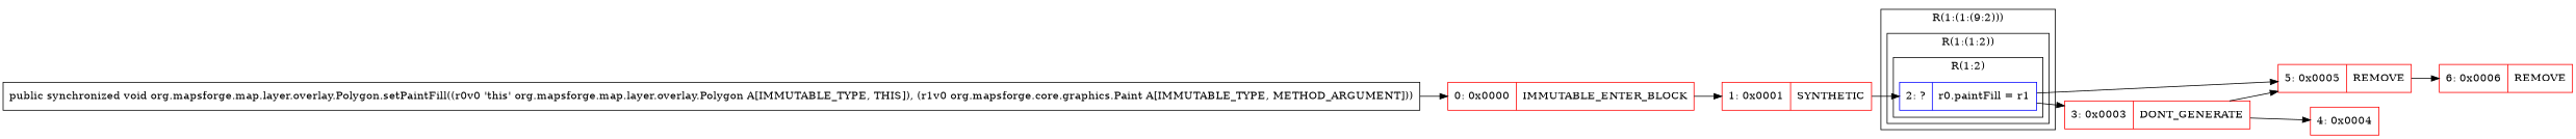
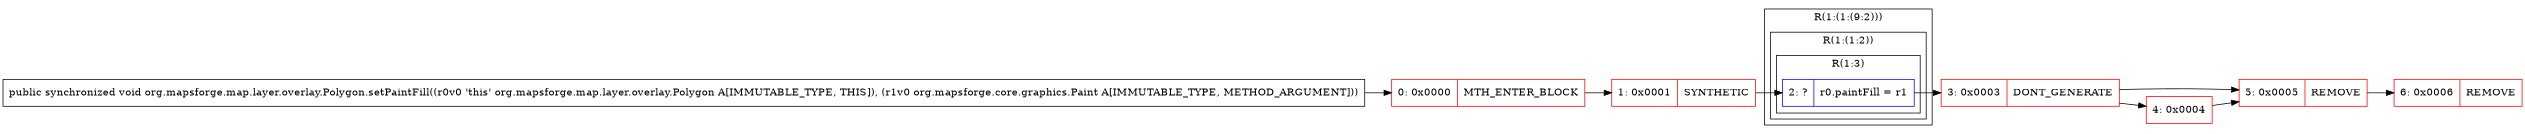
  digraph {
    rankdir=LR
    node [color=red shape=record]
    n1 [color=blue label="{2\:\ ?|r0.paintFill = r1\l}"]
    n2 [label="{3\:\ 0x0003|DONT_GENERATE\l}"]
    n3 [label="{5\:\ 0x0005|REMOVE\l}"]
    n4 [label="{4\:\ 0x0004}"]
    n5 [label="{6\:\ 0x0006|REMOVE\l}"]
-   n6 [label="{0\:\ 0x0000|IMMUTABLE_ENTER_BLOCK\l}"]
+   n6 [label="{0\:\ 0x0000|MTH_ENTER_BLOCK\l}"]
    n7 [label="{1\:\ 0x0001|SYNTHETIC\l}"]
    n8 [label="{public synchronized void org.mapsforge.map.layer.overlay.Polygon.setPaintFill((r0v0 'this' org.mapsforge.map.layer.overlay.Polygon A[IMMUTABLE_TYPE, THIS]), (r1v0 org.mapsforge.core.graphics.Paint A[IMMUTABLE_TYPE, METHOD_ARGUMENT])) }" color=""]
    subgraph cluster_1 {
      label="R(1:(1:(9:2)))"
      subgraph cluster_2 {
        label="R(1:(1:2))"
        subgraph cluster_3 {
-         label="R(1:2)"
+         label="R(1:3)"
          n1
        }
      }
    }
    n1 -> n2
-   n1 -> n3
+   n4 -> n3
    n2 -> n3
    n2 -> n4
    n3 -> n5
    n6 -> n7
    n7 -> n1
    n8 -> n6
  }
